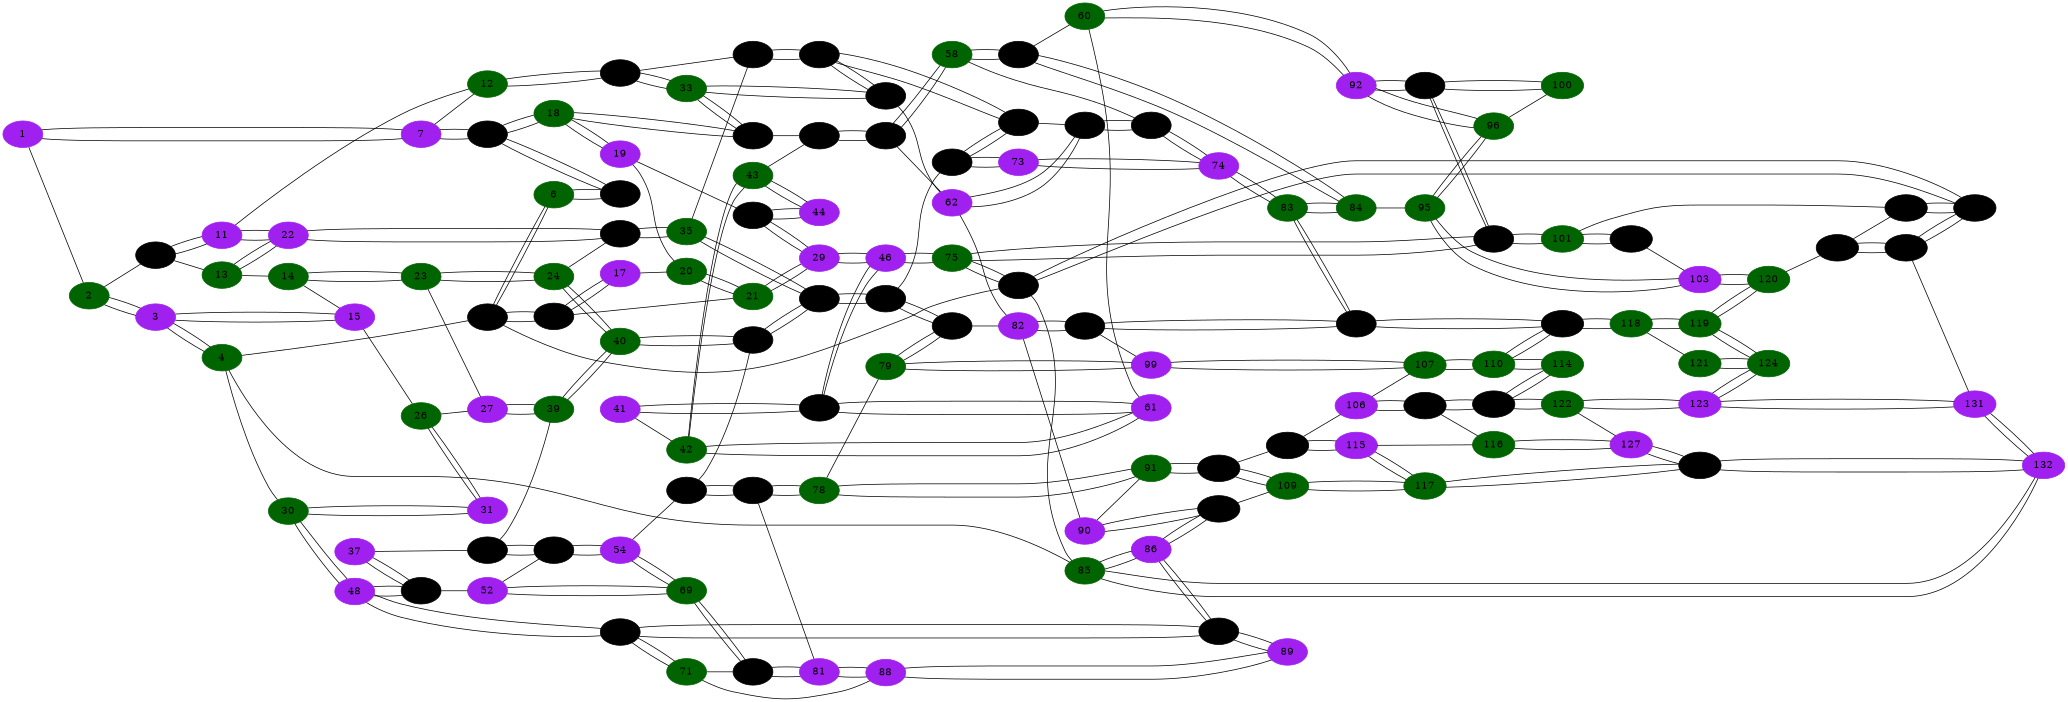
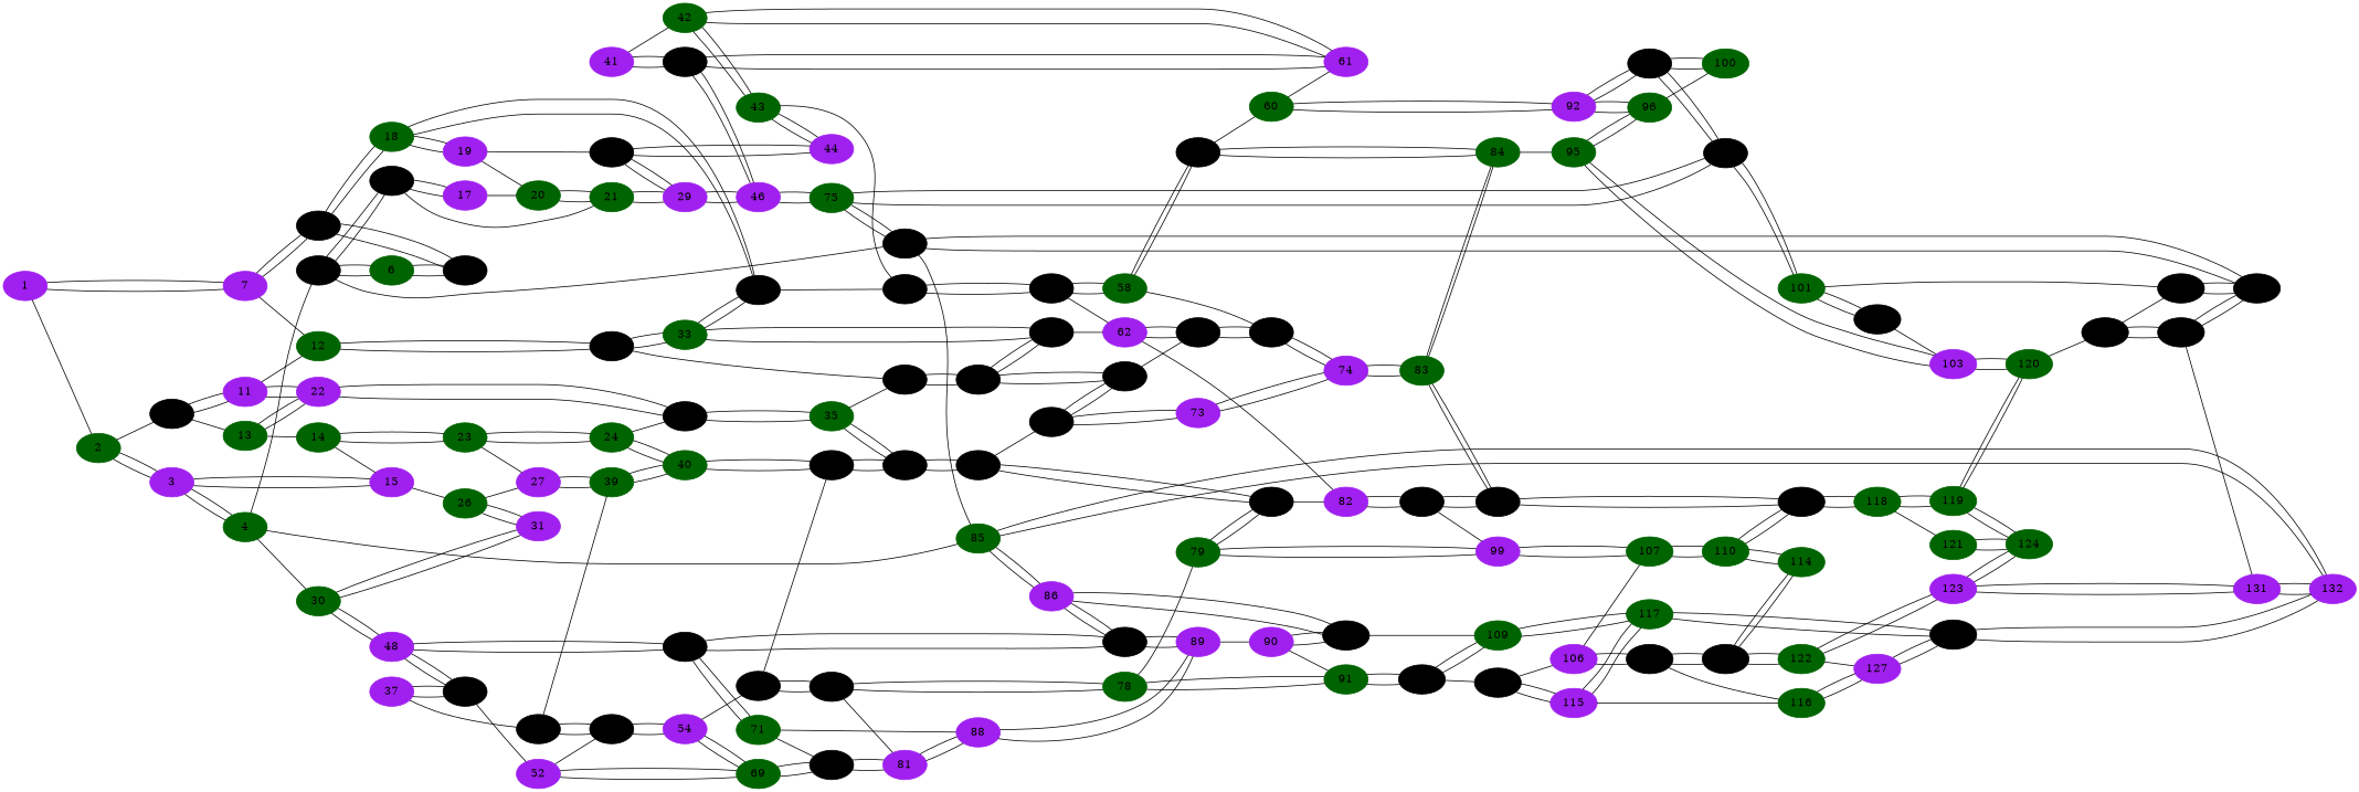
  graph {
    rankdir=LR
    node [color=black style=filled]
    1 [color=purple]
    2 [color=darkgreen]
    7 [color=purple]
    3 [color=purple]
    10
    8
    12 [color=darkgreen]
    4 [color=darkgreen]
    15 [color=purple]
    11 [color=purple]
    13 [color=darkgreen]
    5
    30 [color=darkgreen]
    85 [color=darkgreen]
    26 [color=darkgreen]
    6 [color=darkgreen]
    16
    76
    31 [color=purple]
    48 [color=purple]
    86 [color=purple]
    132 [color=purple]
    9
    17 [color=purple]
    21 [color=darkgreen]
    130
    18 [color=darkgreen]
    32
    19 [color=purple]
    34
    22 [color=purple]
    14 [color=darkgreen]
    25
    33 [color=darkgreen]
    36
    23 [color=darkgreen]
    24 [color=darkgreen]
    27 [color=purple]
    20 [color=darkgreen]
    29 [color=purple]
    28
    47
    44 [color=purple]
    46 [color=purple]
    35 [color=darkgreen]
    40 [color=darkgreen]
    39 [color=darkgreen]
    56
    63
    75 [color=darkgreen]
    49
    70
    37 [color=purple]
    38
    51
    50
    62 [color=purple]
    57
    64
    66
    53
    52 [color=purple]
    54 [color=purple]
    41 [color=purple]
    42 [color=darkgreen]
    45
    43 [color=darkgreen]
    61 [color=purple]
    94
    58 [color=darkgreen]
    71 [color=darkgreen]
    87
    69 [color=darkgreen]
    67
    82 [color=purple]
    72
    55
    77
    81 [color=purple]
    78 [color=darkgreen]
    59
    68
    60 [color=darkgreen]
    84 [color=darkgreen]
    74 [color=purple]
    92 [color=purple]
    95 [color=darkgreen]
    93
    96 [color=darkgreen]
    65
    80
    73 [color=purple]
    83 [color=darkgreen]
    88 [color=purple]
    89 [color=purple]
    97
    98
    101 [color=darkgreen]
    79 [color=darkgreen]
    91 [color=darkgreen]
    99 [color=purple]
    104
    107 [color=darkgreen]
    111
    103 [color=purple]
    108
    109 [color=darkgreen]
    90 [color=purple]
    105
    100 [color=darkgreen]
    102
    126
    120 [color=darkgreen]
    118 [color=darkgreen]
    110 [color=darkgreen]
    125
    106 [color=purple]
    115 [color=purple]
    117 [color=darkgreen]
    112
    116 [color=darkgreen]
    113
    114 [color=darkgreen]
    128
    119 [color=darkgreen]
    121 [color=darkgreen]
    122 [color=darkgreen]
    127 [color=purple]
    123 [color=purple]
    124 [color=darkgreen]
    129
    131 [color=purple]
    1 -- 2
    1 -- 7
    1 -- 7
    2 -- 3
    2 -- 3
    2 -- 10
    7 -- 8
    7 -- 8
    7 -- 12
    3 -- 4
    3 -- 4
    3 -- 15
    3 -- 15
    10 -- 11
    10 -- 11
    10 -- 13
    8 -- 9
    8 -- 9
    8 -- 18
    8 -- 18
    12 -- 32
    12 -- 32
    4 -- 5
    4 -- 30
    4 -- 85
    15 -- 26
    11 -- 12
    11 -- 22
    11 -- 22
    13 -- 22
    13 -- 22
    13 -- 14
    5 -- 6
    5 -- 6
    5 -- 16
    5 -- 16
    5 -- 76
    30 -- 31
    30 -- 31
    30 -- 48
    30 -- 48
    85 -- 86
    85 -- 86
    85 -- 132
    85 -- 132
    26 -- 31
    26 -- 31
    26 -- 27
    6 -- 9
    6 -- 9
    16 -- 17
    16 -- 17
    16 -- 21
    76 -- 85
    76 -- 130
    76 -- 130
    48 -- 49
    48 -- 49
    48 -- 70
    48 -- 70
    86 -- 87
    86 -- 87
    86 -- 108
    86 -- 108
    17 -- 20
    21 -- 29
    21 -- 29
    18 -- 19
    18 -- 19
    18 -- 34
    18 -- 34
    32 -- 33
    32 -- 33
    32 -- 36
    19 -- 20
    19 -- 28
    34 -- 47
    22 -- 25
    22 -- 25
    14 -- 15
    14 -- 23
    14 -- 23
    25 -- 35
    25 -- 35
    33 -- 34
    33 -- 34
    33 -- 51
    33 -- 51
    36 -- 50
    36 -- 50
    23 -- 24
    23 -- 24
    23 -- 27
    24 -- 25
    24 -- 40
    24 -- 40
    27 -- 39
    27 -- 39
    20 -- 21
    20 -- 21
    29 -- 46
    29 -- 46
    28 -- 29
    28 -- 29
    28 -- 44
    28 -- 44
    47 -- 57
    47 -- 57
    46 -- 75
    46 -- 75
    35 -- 36
    35 -- 63
    35 -- 63
    40 -- 56
    40 -- 56
    39 -- 40
    39 -- 40
    56 -- 63
    56 -- 63
    63 -- 64
    63 -- 64
    75 -- 76
    75 -- 76
    75 -- 94
    75 -- 94
    49 -- 52
    70 -- 71
    70 -- 71
    70 -- 87
    70 -- 87
    37 -- 49
    37 -- 49
    37 -- 38
    38 -- 39
    38 -- 53
    38 -- 53
    51 -- 62
    50 -- 51
    50 -- 51
    50 -- 66
    50 -- 66
    62 -- 67
    62 -- 67
    62 -- 82
    57 -- 62
    57 -- 58
    57 -- 58
    64 -- 65
    64 -- 80
    64 -- 80
    66 -- 67
    53 -- 54
    53 -- 54
    52 -- 53
    52 -- 69
    52 -- 69
    54 -- 69
    54 -- 69
    54 -- 55
    41 -- 42
    41 -- 45
    41 -- 45
    42 -- 43
    42 -- 43
    42 -- 61
    42 -- 61
    45 -- 46
    45 -- 46
    45 -- 61
    45 -- 61
    43 -- 47
    43 -- 44
    43 -- 44
    94 -- 101
    94 -- 101
    58 -- 59
    58 -- 59
    58 -- 68
    71 -- 72
    71 -- 88
    87 -- 89
    87 -- 89
    69 -- 72
    69 -- 72
    67 -- 68
    67 -- 68
    82 -- 97
    82 -- 97
    72 -- 81
    72 -- 81
    55 -- 56
    55 -- 77
    55 -- 77
    77 -- 81
    77 -- 78
    77 -- 78
    81 -- 88
    81 -- 88
    78 -- 79
    78 -- 91
    78 -- 91
    59 -- 60
    59 -- 84
    59 -- 84
    68 -- 74
    68 -- 74
    60 -- 61
    60 -- 92
    60 -- 92
    84 -- 95
    74 -- 83
    74 -- 83
    92 -- 93
    92 -- 93
    92 -- 96
    92 -- 96
    95 -- 96
    95 -- 96
    95 -- 103
    95 -- 103
    93 -- 94
    93 -- 94
    93 -- 100
    93 -- 100
    96 -- 100
    65 -- 66
    65 -- 66
    65 -- 73
    65 -- 73
    80 -- 82
    73 -- 74
    73 -- 74
    83 -- 84
    83 -- 84
    83 -- 98
    83 -- 98
    88 -- 89
    88 -- 89
-   82 -- 90
+   89 -- 90
    97 -- 98
    97 -- 98
    97 -- 99
    98 -- 111
    98 -- 111
    101 -- 102
    101 -- 102
    101 -- 126
    79 -- 80
    79 -- 80
    79 -- 99
    79 -- 99
    91 -- 104
    91 -- 104
    99 -- 107
    99 -- 107
    104 -- 109
    104 -- 109
    104 -- 105
    107 -- 110
    107 -- 110
    111 -- 118
    111 -- 118
    103 -- 120
    103 -- 120
    108 -- 109
    109 -- 117
    109 -- 117
    90 -- 91
    90 -- 108
    90 -- 108
    105 -- 106
    105 -- 115
    105 -- 115
    102 -- 103
    126 -- 130
    126 -- 130
    120 -- 125
    118 -- 119
    118 -- 119
    118 -- 121
    110 -- 111
    110 -- 111
    110 -- 114
    110 -- 114
    125 -- 126
    125 -- 129
    125 -- 129
    106 -- 107
    106 -- 112
    106 -- 112
    115 -- 117
    115 -- 117
    115 -- 116
    117 -- 128
    117 -- 128
    112 -- 116
    112 -- 113
    112 -- 113
    116 -- 127
    116 -- 127
    113 -- 114
    113 -- 114
    113 -- 122
    113 -- 122
    128 -- 132
    128 -- 132
    119 -- 120
    119 -- 120
    119 -- 124
    119 -- 124
    121 -- 124
    121 -- 124
    122 -- 127
    122 -- 123
    122 -- 123
    127 -- 128
    127 -- 128
    123 -- 124
    123 -- 124
    123 -- 131
    123 -- 131
    129 -- 130
    129 -- 130
    129 -- 131
    131 -- 132
    131 -- 132
  }
